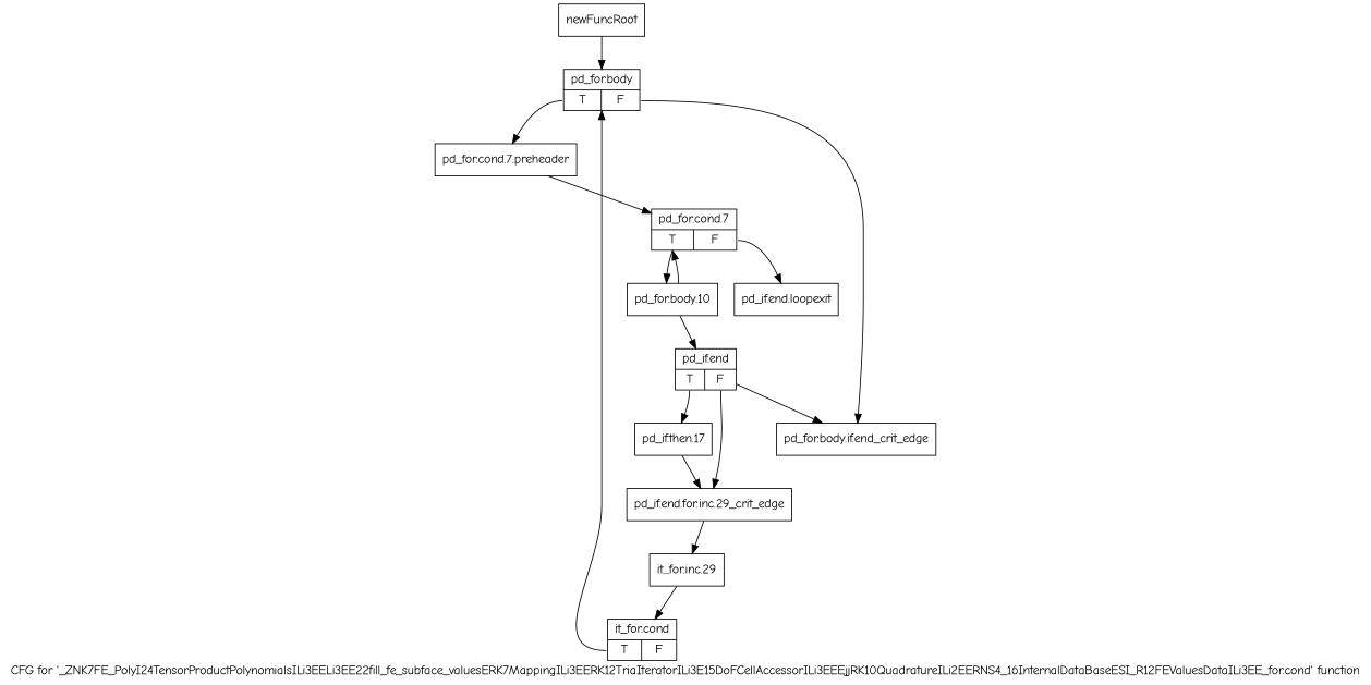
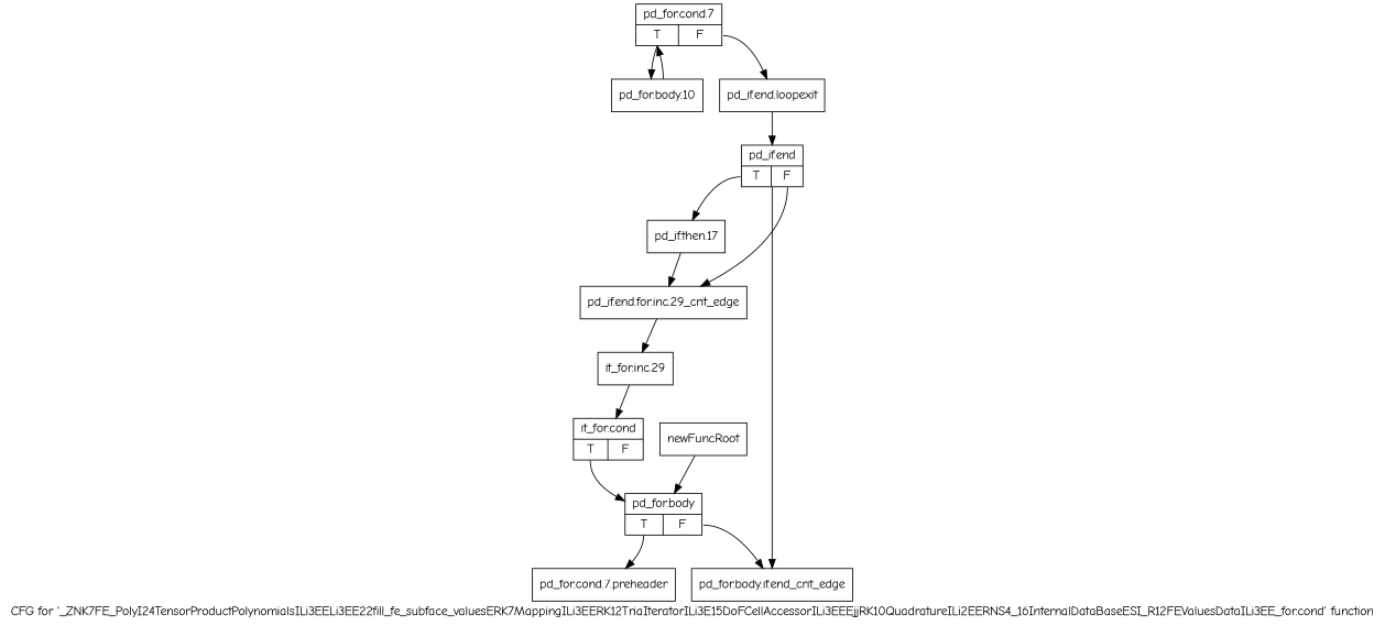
  digraph {
    fontname="Comic Neue"
    label="CFG for '_ZNK7FE_PolyI24TensorProductPolynomialsILi3EELi3EE22fill_fe_subface_valuesERK7MappingILi3EERK12TriaIteratorILi3E15DoFCellAccessorILi3EEEjjRK10QuadratureILi2EERNS4_16InternalDataBaseESI_R12FEValuesDataILi3EE_for.cond' function"
    node [fontname="Comic Neue" shape=record]
    edge [fontname="Comic Neue"]
    n1 [label="{newFuncRoot}"]
    n2 [label="{pd_for.body|{<s0>T|<s1>F}}"]
    n3 [label="{it_for.cond|{<s0>T|<s1>F}}"]
    n4 [label="{pd_for.cond.7.preheader}"]
    n5 [label="{pd_for.body.if.end_crit_edge}"]
    n6 [label="{pd_for.cond.7|{<s0>T|<s1>F}}"]
    n7 [label="{pd_for.body.10}"]
    n8 [label="{pd_if.end.loopexit}"]
    n9 [label="{pd_if.end|{<s0>T|<s1>F}}"]
    n10 [label="{pd_if.then.17}"]
    n11 [label="{pd_if.end.for.inc.29_crit_edge}"]
    n12 [label="{it_for.inc.29}"]
    n1 -> n2
    n2 -> n4 [tailport=s0]
    n2 -> n5 [tailport=s1]
    n3 -> n2 [tailport=s0]
-   n4 -> n6
    n6 -> n7 [tailport=s0]
    n6 -> n8 [tailport=s1]
    n7 -> n6
-   n7 -> n9
+   n8 -> n9
    n9 -> n5
    n9 -> n10 [tailport=s0]
    n9 -> n11 [tailport=s1]
    n10 -> n11
    n11 -> n12
    n12 -> n3
  }
